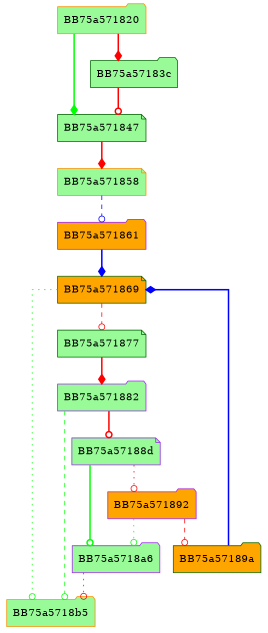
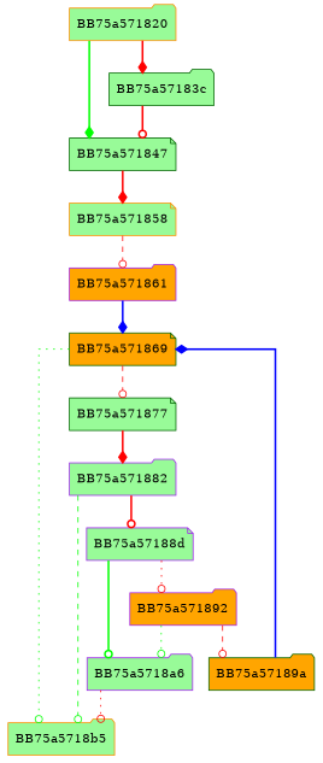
  digraph {
    splines=ortho
    node [color=darkgreen fillcolor=palegreen shape=folder style=filled]
    edge [arrowhead=odot color=red style=bold]
    BB75a571820 [color=darkorange]
    BB75a571847 [shape=note]
    BB75a57183c
    BB75a571858 [color=darkorange shape=note]
    BB75a571861 [color=purple fillcolor=orange]
    BB75a571869 [fillcolor=orange shape=note]
    BB75a5718b5 [color=darkorange]
    BB75a571877 [shape=note]
    BB75a571882 [color=purple]
    BB75a57188d [color=purple shape=note]
    BB75a5718a6 [color=purple]
    BB75a571892 [color=purple fillcolor=orange]
    BB75a57189a [fillcolor=orange]
    BB75a571820 -> BB75a571847 [arrowhead=diamond color=green]
    BB75a571820 -> BB75a57183c [arrowhead=diamond]
    BB75a571847 -> BB75a571858 [arrowhead=diamond]
    BB75a57183c -> BB75a571847
-   BB75a571858 -> BB75a571861 [color=blue style=dashed]
+   BB75a571858 -> BB75a571861 [style=dashed]
    BB75a571861 -> BB75a571869 [arrowhead=diamond color=blue]
    BB75a571869 -> BB75a5718b5 [color=green style=dotted]
    BB75a571869 -> BB75a571877 [style=dashed]
    BB75a571877 -> BB75a571882 [arrowhead=diamond]
    BB75a571882 -> BB75a5718b5 [color=green style=dashed]
    BB75a571882 -> BB75a57188d
    BB75a57188d -> BB75a5718a6 [color=green]
    BB75a57188d -> BB75a571892 [style=dotted]
    BB75a5718a6 -> BB75a5718b5 [style=dotted]
    BB75a571892 -> BB75a5718a6 [color=green style=dotted]
    BB75a571892 -> BB75a57189a [style=dashed]
    BB75a57189a -> BB75a571869 [arrowhead=diamond color=blue]
  }
